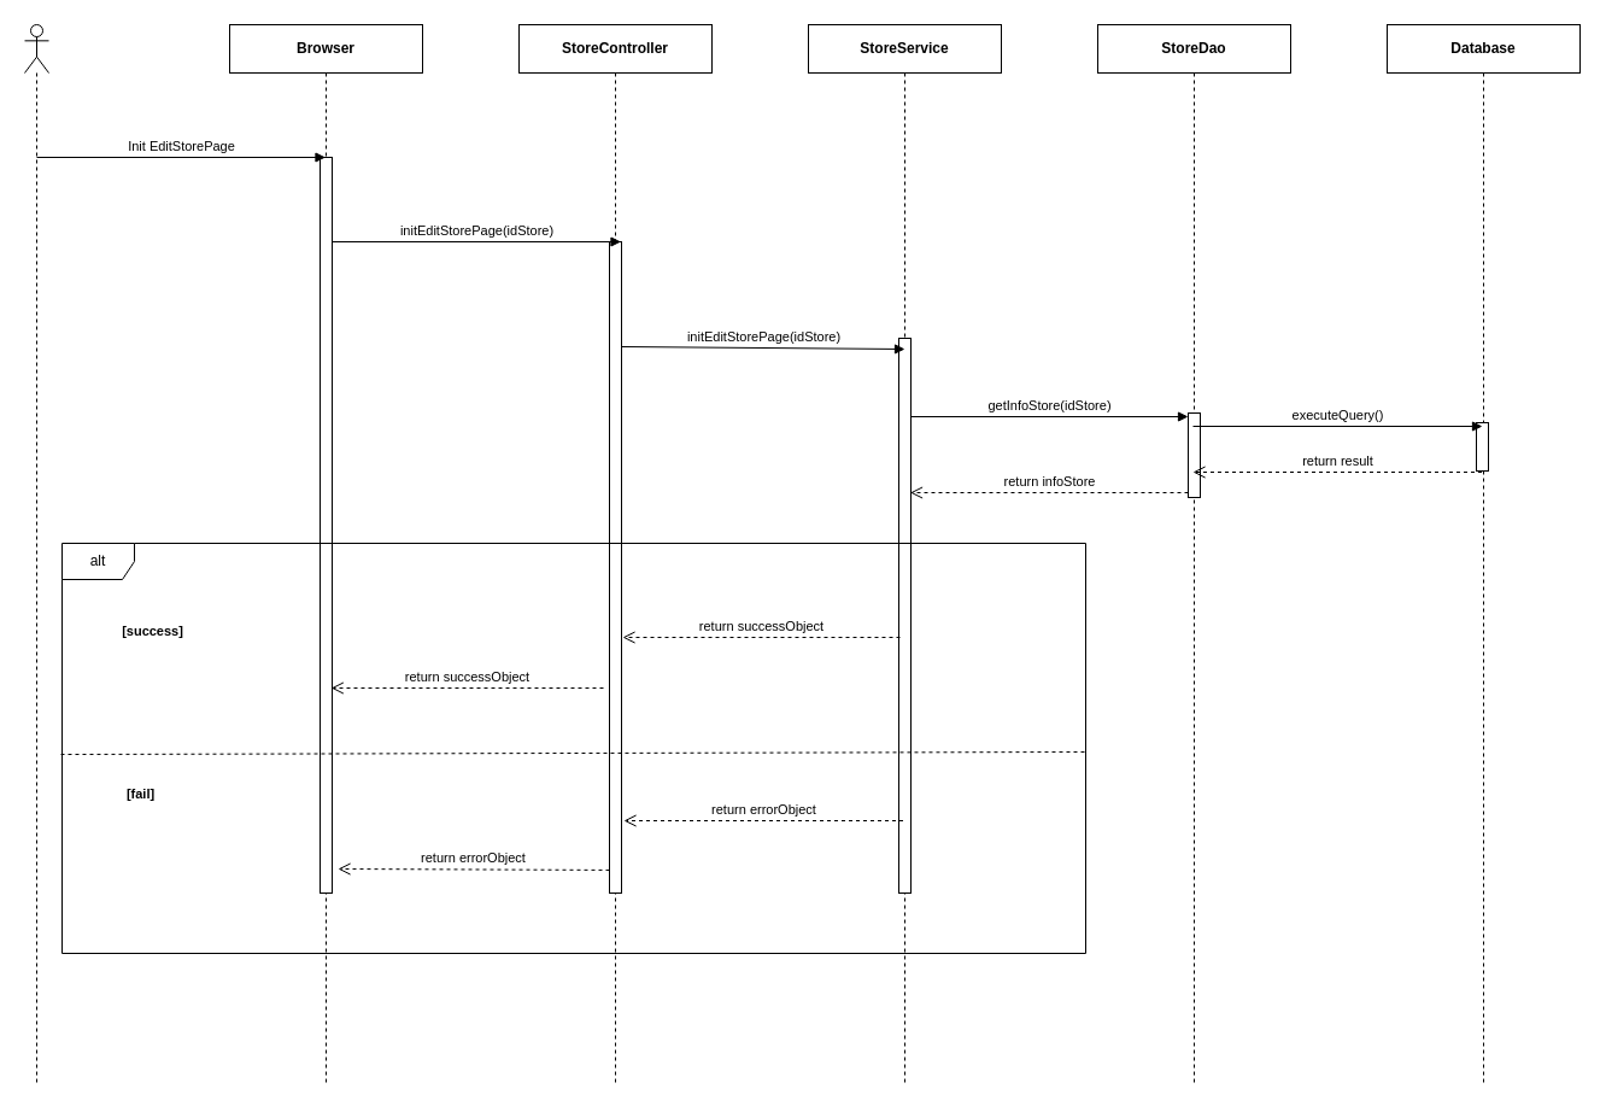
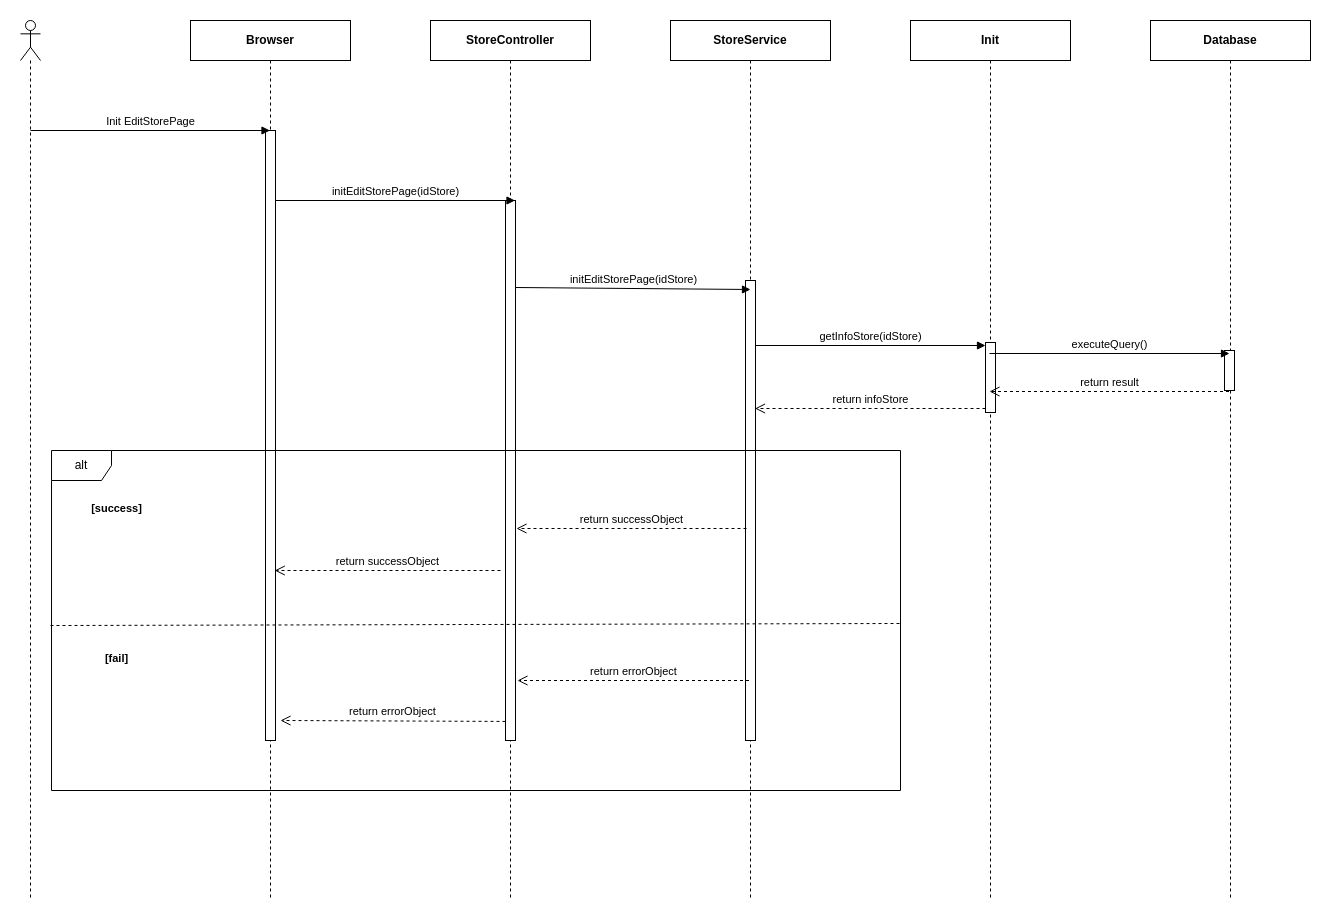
  <mxCell id="0" />
  <mxCell id="1" parent="0" />
  <mxCell id="2" value="" style="shape=umlLifeline;participant=umlActor;perimeter=lifelinePerimeter;whiteSpace=wrap;html=1;container=1;collapsible=0;recursiveResize=0;verticalAlign=top;spacingTop=36;outlineConnect=0;" parent="1" vertex="1"><mxGeometry x="20" y="20" width="20" height="880" as="geometry" /></mxCell>
  <mxCell id="3" value="&lt;b&gt;Browser&lt;/b&gt;" style="shape=umlLifeline;perimeter=lifelinePerimeter;whiteSpace=wrap;html=1;container=1;collapsible=0;recursiveResize=0;outlineConnect=0;" parent="1" vertex="1"><mxGeometry x="190" y="20" width="160" height="880" as="geometry" /></mxCell>
  <mxCell id="4" value="" style="html=1;points=[];perimeter=orthogonalPerimeter;" parent="3" vertex="1"><mxGeometry x="75" y="110" width="10" height="610" as="geometry" /></mxCell>
- <mxCell id="5" value="&lt;b&gt;StoreDao&lt;/b&gt;" style="shape=umlLifeline;perimeter=lifelinePerimeter;whiteSpace=wrap;html=1;container=1;collapsible=0;recursiveResize=0;outlineConnect=0;" parent="1" vertex="1"><mxGeometry x="910" y="20" width="160" height="880" as="geometry" /></mxCell>
+ <mxCell id="5" value="&lt;b&gt;Init&lt;/b&gt;" style="shape=umlLifeline;perimeter=lifelinePerimeter;whiteSpace=wrap;html=1;container=1;collapsible=0;recursiveResize=0;outlineConnect=0;" parent="1" vertex="1"><mxGeometry x="910" y="20" width="160" height="880" as="geometry" /></mxCell>
  <mxCell id="6" value="" style="html=1;points=[];perimeter=orthogonalPerimeter;" parent="5" vertex="1"><mxGeometry x="75" y="322" width="10" height="70" as="geometry" /></mxCell>
  <mxCell id="7" value="getInfoStore(idStore)" style="html=1;verticalAlign=bottom;endArrow=block;entryX=0;entryY=0;" parent="5" edge="1"><mxGeometry relative="1" as="geometry"><mxPoint x="-155.5" y="325" as="sourcePoint" /><mxPoint x="75" y="325" as="targetPoint" /></mxGeometry></mxCell>
  <mxCell id="8" value="return infoStore" style="html=1;verticalAlign=bottom;endArrow=open;dashed=1;endSize=8;exitX=0;exitY=0.95;" parent="5" edge="1"><mxGeometry relative="1" as="geometry"><mxPoint x="-155.5" y="388.0" as="targetPoint" /><mxPoint x="75" y="388" as="sourcePoint" /></mxGeometry></mxCell>
  <mxCell id="9" value="&lt;b&gt;StoreService&lt;/b&gt;" style="shape=umlLifeline;perimeter=lifelinePerimeter;whiteSpace=wrap;html=1;container=1;collapsible=0;recursiveResize=0;outlineConnect=0;" parent="1" vertex="1"><mxGeometry x="670" y="20" width="160" height="880" as="geometry" /></mxCell>
  <mxCell id="10" value="" style="html=1;points=[];perimeter=orthogonalPerimeter;" parent="9" vertex="1"><mxGeometry x="75" y="260" width="10" height="460" as="geometry" /></mxCell>
  <mxCell id="11" value="&lt;b&gt;StoreController&lt;/b&gt;" style="shape=umlLifeline;perimeter=lifelinePerimeter;whiteSpace=wrap;html=1;container=1;collapsible=0;recursiveResize=0;outlineConnect=0;" parent="1" vertex="1"><mxGeometry x="430" y="20" width="160" height="880" as="geometry" /></mxCell>
  <mxCell id="12" value="" style="html=1;points=[];perimeter=orthogonalPerimeter;" parent="11" vertex="1"><mxGeometry x="75" y="180" width="10" height="540" as="geometry" /></mxCell>
  <mxCell id="13" value="Init EditStorePage" style="html=1;verticalAlign=bottom;endArrow=block;" parent="1" target="3" edge="1"><mxGeometry width="80" relative="1" as="geometry"><mxPoint x="30" y="130" as="sourcePoint" /><mxPoint x="110" y="130" as="targetPoint" /></mxGeometry></mxCell>
  <mxCell id="14" value="initEditStorePage(idStore)" style="html=1;verticalAlign=bottom;endArrow=block;" parent="1" edge="1"><mxGeometry width="80" relative="1" as="geometry"><mxPoint x="275" y="200" as="sourcePoint" /><mxPoint x="514.5" y="200" as="targetPoint" /></mxGeometry></mxCell>
  <mxCell id="15" value="initEditStorePage(idStore)" style="html=1;verticalAlign=bottom;endArrow=block;" parent="1" edge="1"><mxGeometry relative="1" as="geometry"><mxPoint x="515" y="287" as="sourcePoint" /><mxPoint x="750" y="289" as="targetPoint" /></mxGeometry></mxCell>
  <mxCell id="16" value="&lt;b&gt;Database&lt;/b&gt;" style="shape=umlLifeline;perimeter=lifelinePerimeter;whiteSpace=wrap;html=1;container=1;collapsible=0;recursiveResize=0;outlineConnect=0;" parent="1" vertex="1"><mxGeometry x="1150" y="20" width="160" height="880" as="geometry" /></mxCell>
  <mxCell id="17" value="" style="html=1;points=[];perimeter=orthogonalPerimeter;" parent="16" vertex="1"><mxGeometry x="74" y="330.0" width="10" height="40" as="geometry" /></mxCell>
  <mxCell id="18" value="executeQuery()" style="html=1;verticalAlign=bottom;endArrow=block;" parent="1" edge="1"><mxGeometry relative="1" as="geometry"><mxPoint x="989" y="353" as="sourcePoint" /><mxPoint x="1229" y="353" as="targetPoint" /></mxGeometry></mxCell>
  <mxCell id="19" value="return result" style="html=1;verticalAlign=bottom;endArrow=open;dashed=1;endSize=8;" parent="1" edge="1"><mxGeometry relative="1" as="geometry"><mxPoint x="989" y="391" as="targetPoint" /><mxPoint x="1228.5" y="391" as="sourcePoint" /></mxGeometry></mxCell>
  <mxCell id="20" value="alt" style="shape=umlFrame;whiteSpace=wrap;html=1;" vertex="1" parent="1"><mxGeometry x="51.02" y="450" width="848.98" height="340" as="geometry" /></mxCell>
  <mxCell id="21" value="return successObject" style="html=1;verticalAlign=bottom;endArrow=open;dashed=1;endSize=8;" edge="1" parent="1"><mxGeometry relative="1" as="geometry"><mxPoint x="516" y="528" as="targetPoint" /><mxPoint x="746" y="528" as="sourcePoint" /></mxGeometry></mxCell>
  <mxCell id="22" value="return successObject" style="html=1;verticalAlign=bottom;endArrow=open;dashed=1;endSize=8;" edge="1" parent="1"><mxGeometry relative="1" as="geometry"><mxPoint x="274.25" y="570" as="targetPoint" /><mxPoint x="500" y="570" as="sourcePoint" /></mxGeometry></mxCell>
  <mxCell id="23" value="" style="endArrow=none;dashed=1;html=1;exitX=-0.001;exitY=0.303;exitDx=0;exitDy=0;exitPerimeter=0;" edge="1" parent="1"><mxGeometry width="50" height="50" relative="1" as="geometry"><mxPoint x="50" y="625.02" as="sourcePoint" /><mxPoint x="900" y="623" as="targetPoint" /></mxGeometry></mxCell>
- <mxCell id="24" value="&lt;span style=&quot;font-size: 11px ; background-color: rgb(255 , 255 , 255)&quot;&gt;&lt;b&gt;[success]&lt;/b&gt;&lt;/span&gt;" style="text;html=1;align=center;verticalAlign=middle;resizable=0;points=[];autosize=1;" vertex="1" parent="1"><mxGeometry x="91.02" y="513" width="70" height="20" as="geometry" /></mxCell>
+ <mxCell id="24" value="&lt;span style=&quot;font-size: 11px ; background-color: rgb(255 , 255 , 255)&quot;&gt;&lt;b&gt;[success]&lt;/b&gt;&lt;/span&gt;" style="text;html=1;align=center;verticalAlign=middle;resizable=0;points=[];autosize=1;" vertex="1" parent="1"><mxGeometry x="81.02" y="498" width="70" height="20" as="geometry" /></mxCell>
  <mxCell id="25" value="&lt;span style=&quot;font-size: 11px ; background-color: rgb(255 , 255 , 255)&quot;&gt;&lt;b&gt;[fail]&lt;/b&gt;&lt;/span&gt;" style="text;html=1;align=center;verticalAlign=middle;resizable=0;points=[];autosize=1;" vertex="1" parent="1"><mxGeometry x="96.02" y="648" width="40" height="20" as="geometry" /></mxCell>
  <mxCell id="26" value="return errorObject" style="html=1;verticalAlign=bottom;endArrow=open;dashed=1;endSize=8;" edge="1" parent="1"><mxGeometry relative="1" as="geometry"><mxPoint x="517" y="680" as="targetPoint" /><mxPoint x="748.5" y="680" as="sourcePoint" /></mxGeometry></mxCell>
  <mxCell id="27" value="return errorObject" style="html=1;verticalAlign=bottom;endArrow=open;dashed=1;endSize=8;exitX=0;exitY=0.93;exitDx=0;exitDy=0;exitPerimeter=0;" edge="1" parent="1"><mxGeometry relative="1" as="geometry"><mxPoint x="280" y="720" as="targetPoint" /><mxPoint x="505" y="720.94" as="sourcePoint" /></mxGeometry></mxCell>
